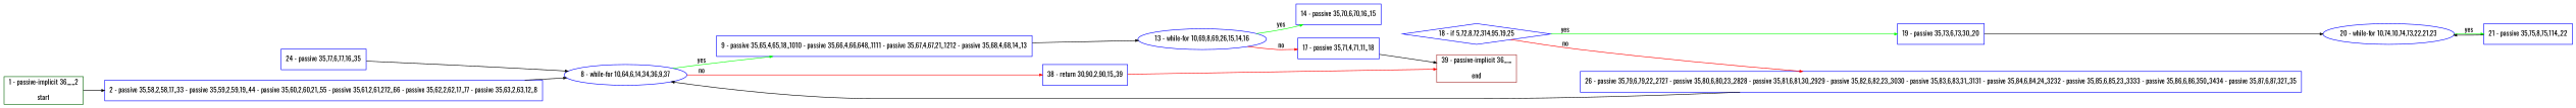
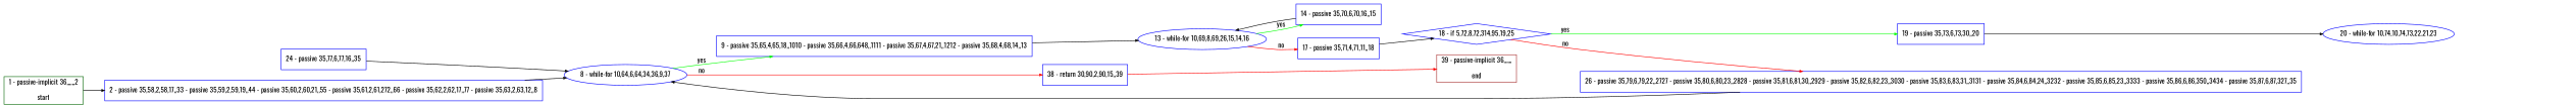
  digraph {
    bgcolor=white
    compound=true
    fillcolor="#FFFFCC"
    fontname=Oswald
    fontsize=12
    pack=true
    packmode=clust
    rankdir=LR
    style="rounded,filled"
    node [color="#0000ff" compound=true fillcolor="#ffffff" fixedsize=false fontname=Oswald fontsize=12 node_initialized=no shape=box style=filled]
    edge [arrowhead=normal arrowsize=0.5 arrowtail=none color="#000000" compound=true dir=forward fontcolor=black fontname=Oswald fontsize=12]
    n1 [label="2 - passive 35,58,2,58,17,,33 - passive 35,59,2,59,19,,44 - passive 35,60,2,60,21,,55 - passive 35,61,2,61,272,,66 - passive 35,62,2,62,17,,77 - passive 35,63,2,63,12,,8"]
-   n2 [label="8 - while-for 10,64,6,14,34,36,9,37" shape=oval]
+   n2 [label="8 - while-for 10,64,6,64,34,36,9,37" shape=oval]
    n3 [label="9 - passive 35,65,4,65,18,,1010 - passive 35,66,4,66,648,,1111 - passive 35,67,4,67,21,,1212 - passive 35,68,4,68,14,,13"]
    n4 [label="38 - return 30,90,2,90,15,,39"]
    n5 [color="#006400" label="1 - passive-implicit 36,,,,,,2\n\nstart"]
    n6 [label="13 - while-for 10,69,8,69,26,15,14,16" shape=oval]
    n7 [color="#a52a2a" label="39 - passive-implicit 36,,,,,,\n\nend"]
    n8 [label="14 - passive 35,70,6,70,16,,15"]
    n9 [label="17 - passive 35,71,4,71,11,,18"]
    n10 [label="18 - if 5,72,8,72,314,95,19,25" shape=diamond]
    n11 [label="19 - passive 35,73,6,73,30,,20"]
    n12 [label="26 - passive 35,79,6,79,22,,2727 - passive 35,80,6,80,23,,2828 - passive 35,81,6,81,30,,2929 - passive 35,82,6,82,23,,3030 - passive 35,83,6,83,31,,3131 - passive 35,84,6,84,24,,3232 - passive 35,85,6,85,23,,3333 - passive 35,86,6,86,350,,3434 - passive 35,87,6,87,327,,35"]
    n13 [label="20 - while-for 10,74,10,74,73,22,21,23" shape=oval]
-   n14 [label="21 - passive 35,75,8,75,114,,22"]
    n15 [label="24 - passive 35,77,6,77,16,,35"]
    n1 -> n2
    n2 -> n3 [color="#00ff00" label=yes]
    n2 -> n4 [color="#ff0000" label=no]
    n3 -> n6
    n4 -> n7 [color="#ff0000"]
    n5 -> n1
    n6 -> n8 [color="#00ff00" label=yes]
    n6 -> n9 [color="#ff0000" label=no]
-   n9 -> n7
+   n8 -> n6
+   n9 -> n10
    n10 -> n11 [color="#00ff00" label=yes]
    n10 -> n12 [color="#ff0000" label=no]
    n11 -> n13
    n12 -> n2
-   n13 -> n14 [color="#00ff00" label=yes]
-   n14 -> n13
    n15 -> n2
  }
